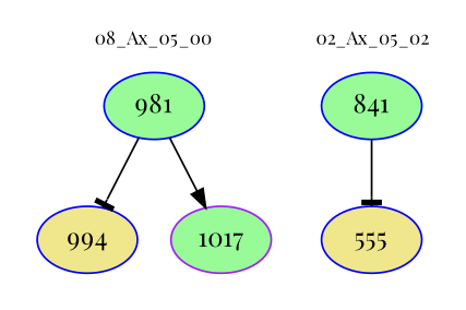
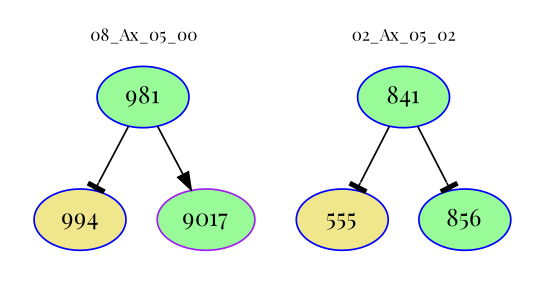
  digraph {
    fontname="Playfair Display"
    node [color=blue fillcolor=palegreen fontname="Playfair Display" style=filled]
    edge [arrowhead=tee color=black fontname="Playfair Display"]
    n1 [label=981]
    n2 [fillcolor=khaki label=994]
-   n3 [color=purple label=1017]
+   n3 [color=purple label=9017]
    n4 [label=841]
    n5 [fillcolor=khaki label=555]
+   n6 [label=856]
    subgraph cluster_1 {
      color=white
      fontsize=10
      label="08_Ax_05_00"
      n1
      n2
      n3
    }
    subgraph cluster_2 {
      color=white
      fontsize=10
      label="02_Ax_05_02"
      n4
      n5
+     n6
    }
    n1 -> n2
    n1 -> n3 [arrowhead=normal]
    n4 -> n5
+   n4 -> n6
  }
